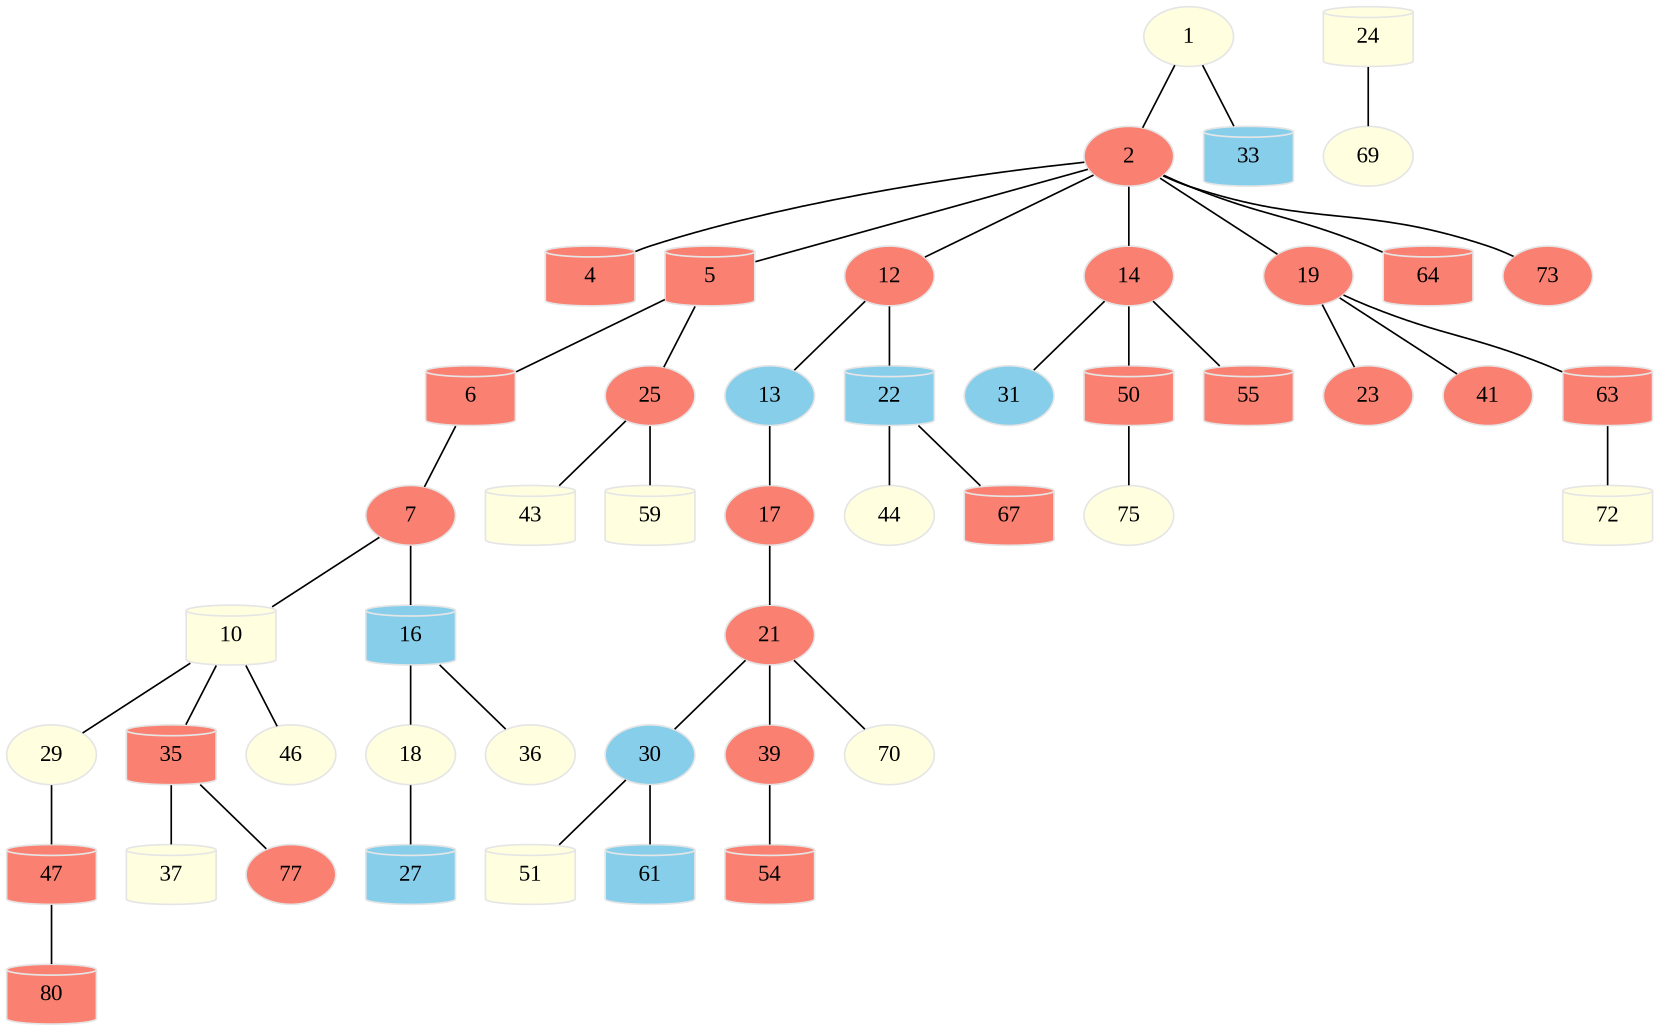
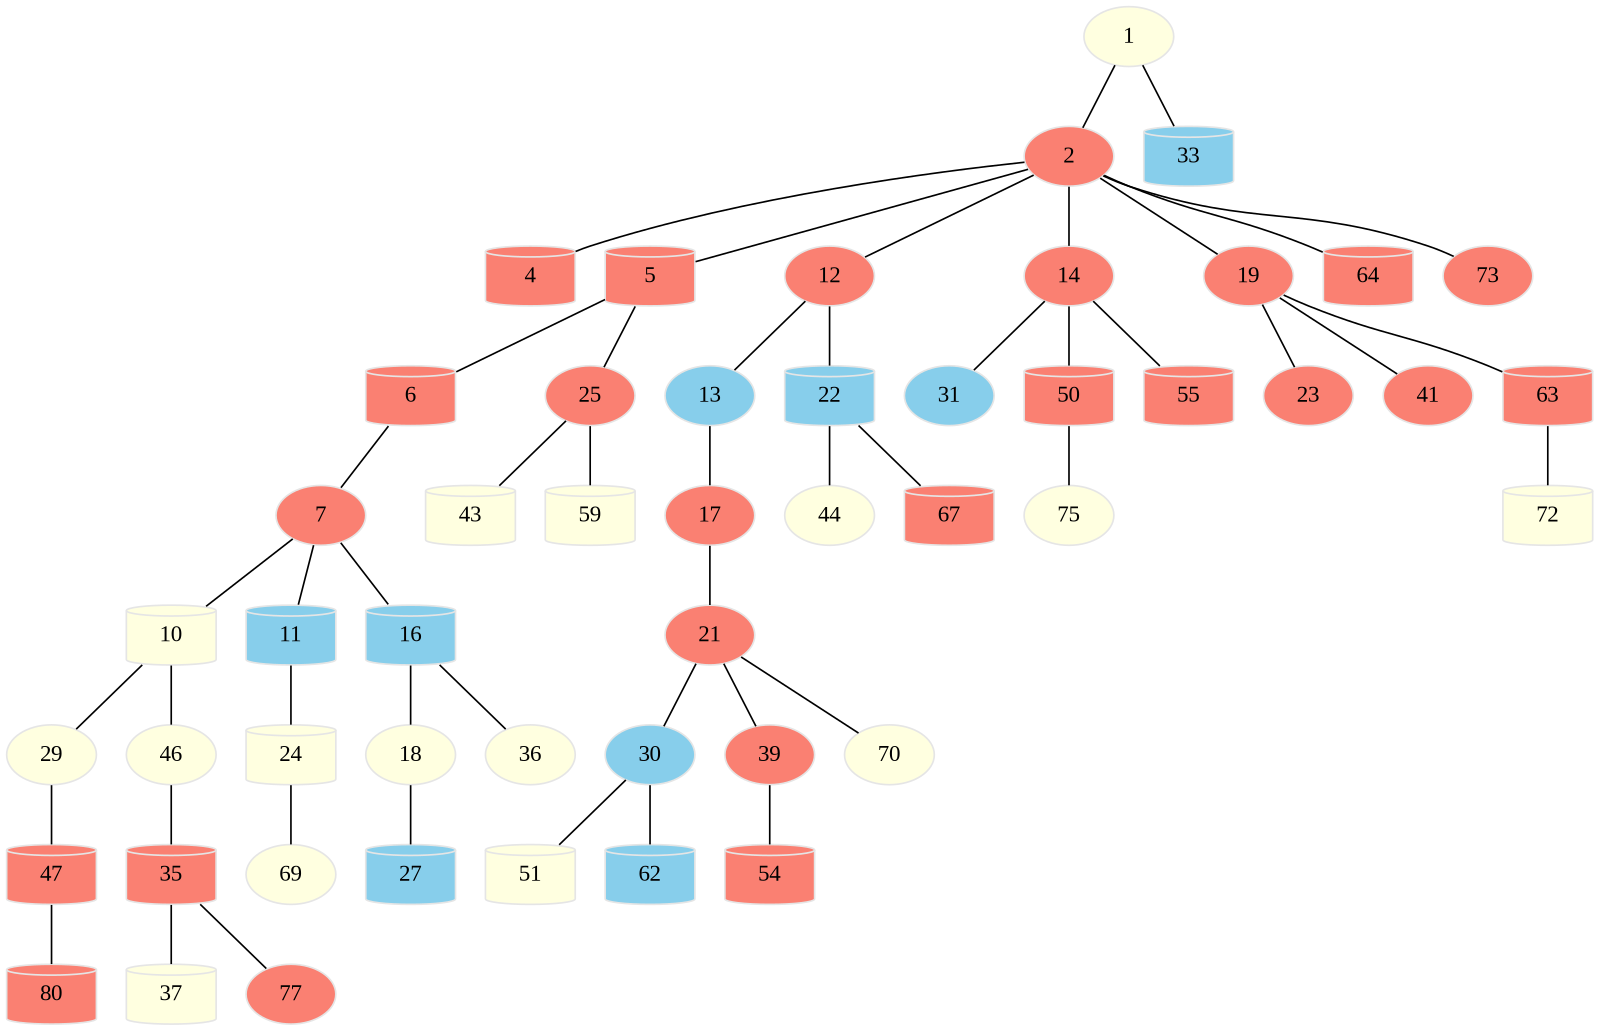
  graph {
    fontname="Liberation Serif"
    node [color=gray90 fillcolor=salmon fontname="Liberation Serif" shape=ellipse style=filled]
    edge [fontname="Liberation Serif"]
    1 [fillcolor=lightyellow super="+9"]
    2 [super="+3"]
    33 [fillcolor=skyblue shape=cylinder super="+34"]
    4 [shape=cylinder]
    5 [shape=cylinder super="+74"]
    12 [super="+61"]
    14 [super="+26"]
    19 [super="+38"]
    64 [shape=cylinder]
    73
    6 [shape=cylinder]
    25 [super="+56"]
    13 [fillcolor=skyblue super="+49"]
    22 [fillcolor=skyblue shape=cylinder]
    31 [fillcolor=skyblue]
    50 [shape=cylinder]
    55 [shape=cylinder]
    23
    41 [super="+52"]
    63 [shape=cylinder super="+79"]
    7 [super="+8"]
    43 [fillcolor=lightyellow shape=cylinder super="+45"]
    59 [fillcolor=lightyellow shape=cylinder]
    10 [fillcolor=lightyellow shape=cylinder super="+58"]
+   11 [fillcolor=skyblue shape=cylinder super="+15"]
    16 [fillcolor=skyblue shape=cylinder super="+53"]
    29 [fillcolor=lightyellow super="+66"]
    35 [shape=cylinder super="+40"]
    46 [fillcolor=lightyellow super="+68"]
    24 [fillcolor=lightyellow shape=cylinder super="+60"]
    18 [fillcolor=lightyellow super="+20"]
    36 [fillcolor=lightyellow super="+42"]
    47 [shape=cylinder super="+76"]
    37 [fillcolor=lightyellow shape=cylinder]
    77
    69 [fillcolor=lightyellow]
    17 [super="+65"]
    44 [fillcolor=lightyellow super="+78"]
    67 [shape=cylinder super="+71"]
    21 [super="+28"]
    75 [fillcolor=lightyellow]
    27 [fillcolor=skyblue shape=cylinder]
    30 [fillcolor=skyblue super="+32"]
    39 [super="+48"]
    70 [fillcolor=lightyellow]
    72 [fillcolor=lightyellow shape=cylinder]
    51 [fillcolor=lightyellow shape=cylinder super="+57"]
-   62 [fillcolor=skyblue shape=cylinder label=61]
+   62 [fillcolor=skyblue shape=cylinder]
    54 [shape=cylinder]
    80 [shape=cylinder]
    1 -- 2
    1 -- 33
    2 -- 4
    2 -- 5
    2 -- 12
    2 -- 14
    2 -- 19
    2 -- 64
    2 -- 73
    5 -- 6
    5 -- 25
    12 -- 13
    12 -- 22
    14 -- 31
    14 -- 50
    14 -- 55
    19 -- 23
    19 -- 41
    19 -- 63
    6 -- 7
    25 -- 43
    25 -- 59
    13 -- 17
    22 -- 44
    22 -- 67
    50 -- 75
    63 -- 72
    7 -- 10
+   7 -- 11
    7 -- 16
    10 -- 29
-   10 -- 35
+   46 -- 35
    10 -- 46
+   11 -- 24
    16 -- 18
    16 -- 36
    29 -- 47
    35 -- 37
    35 -- 77
    24 -- 69
    18 -- 27
    47 -- 80
    17 -- 21
    21 -- 30
    21 -- 39
    21 -- 70
    30 -- 51
    30 -- 62
    39 -- 54
  }
